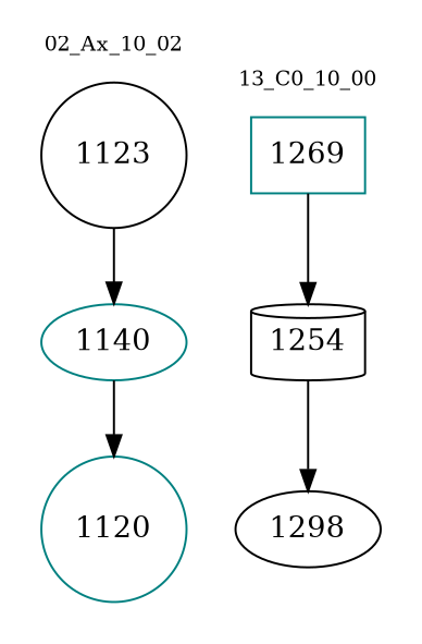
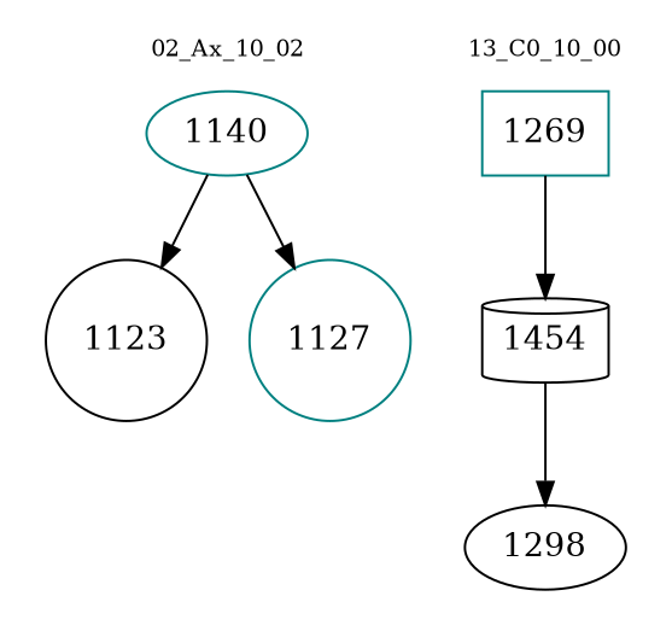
  digraph {
    node [color=teal shape=ellipse]
    edge [color=black]
    n1 [label=1140]
    n2 [color=black label=1123 shape=circle]
-   n3 [label=1120 shape=circle]
+   n3 [label=1127 shape=circle]
    n4 [label=1269 shape=box]
-   n5 [color=black label=1254 shape=cylinder]
+   n5 [color=black label=1454 shape=cylinder]
    n6 [color=black label=1298]
    subgraph cluster_1 {
      color=white
      fontsize=10
      label="02_Ax_10_02"
      n1
      n2
      n3
    }
    subgraph cluster_2 {
      color=white
      fontsize=10
      label="13_C0_10_00"
      n4
      n5
      n6
    }
-   n2 -> n1
+   n1 -> n2
    n1 -> n3
    n4 -> n5
    n5 -> n6
  }
